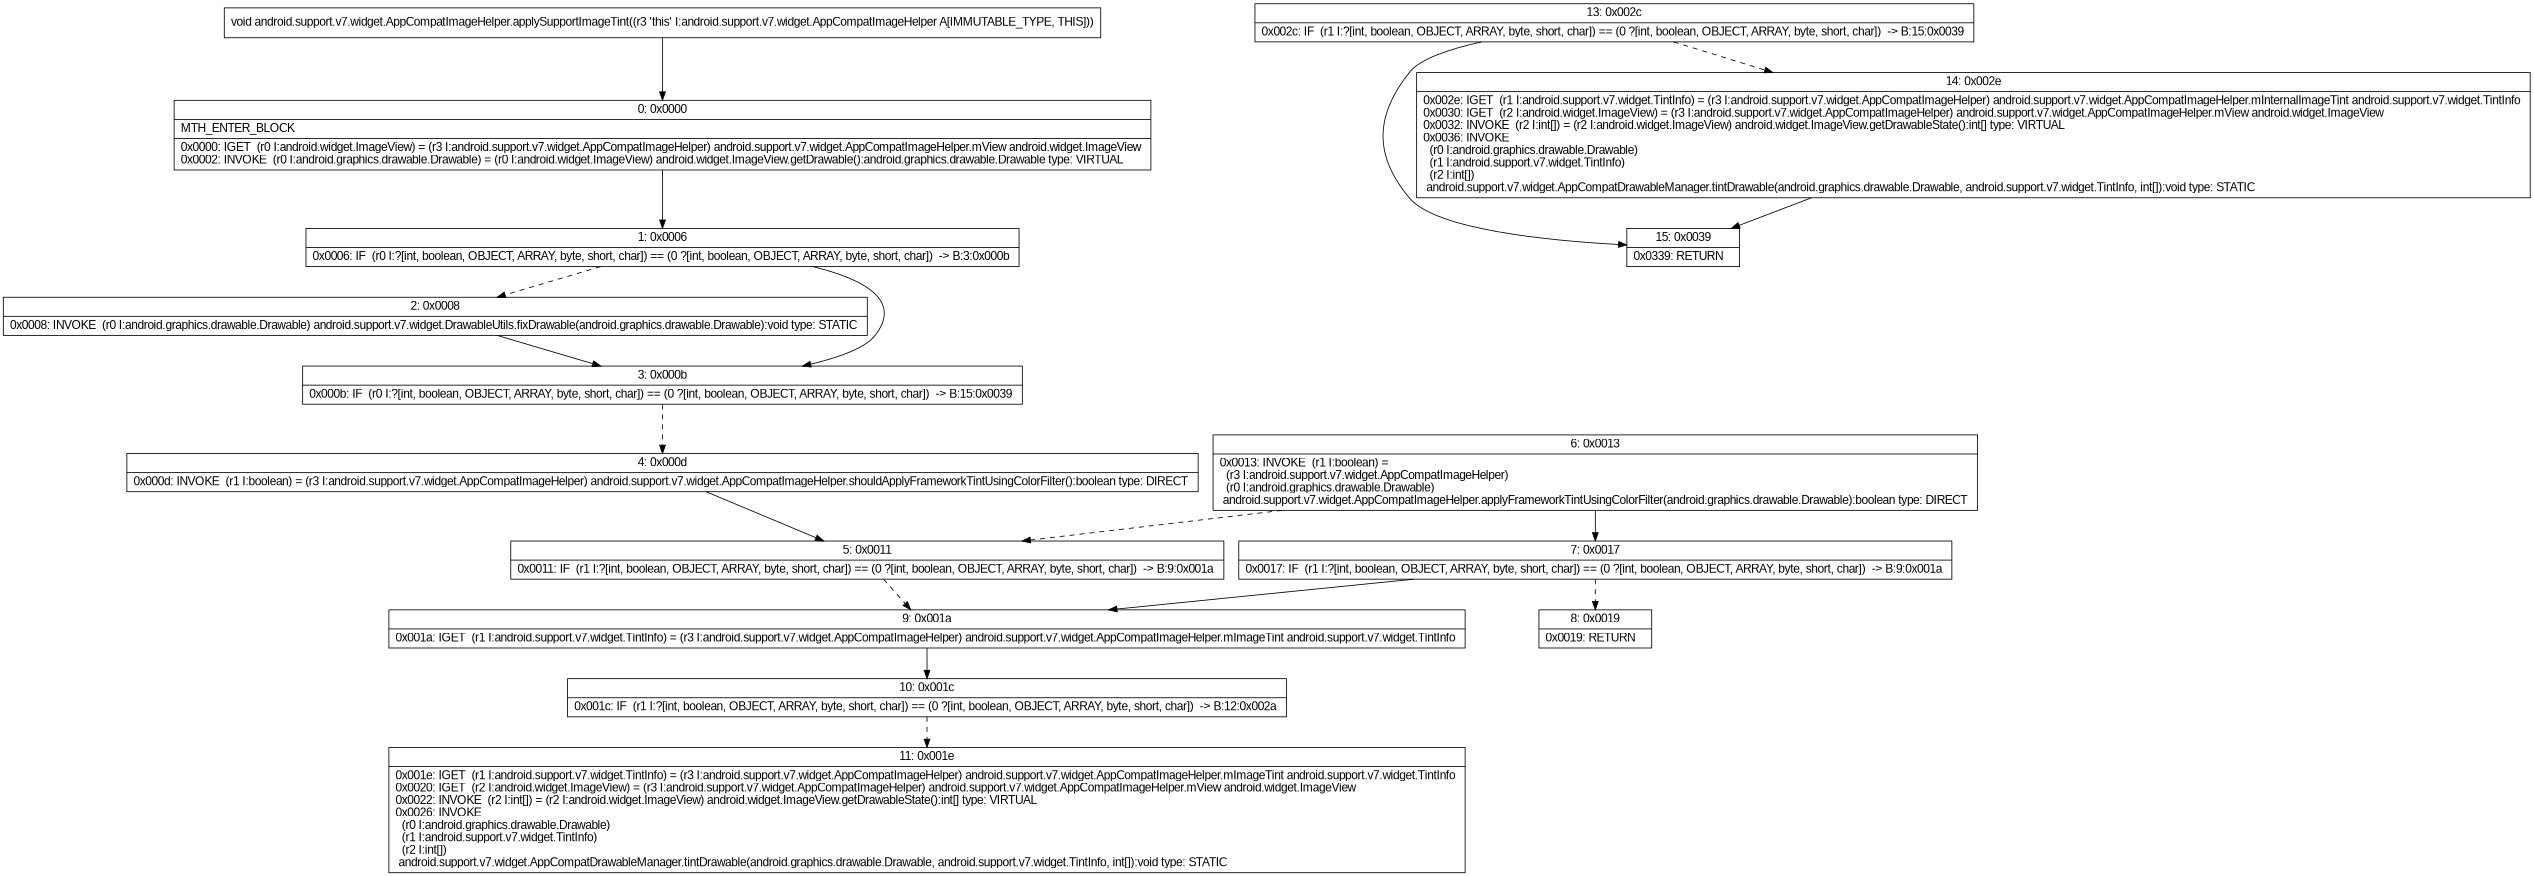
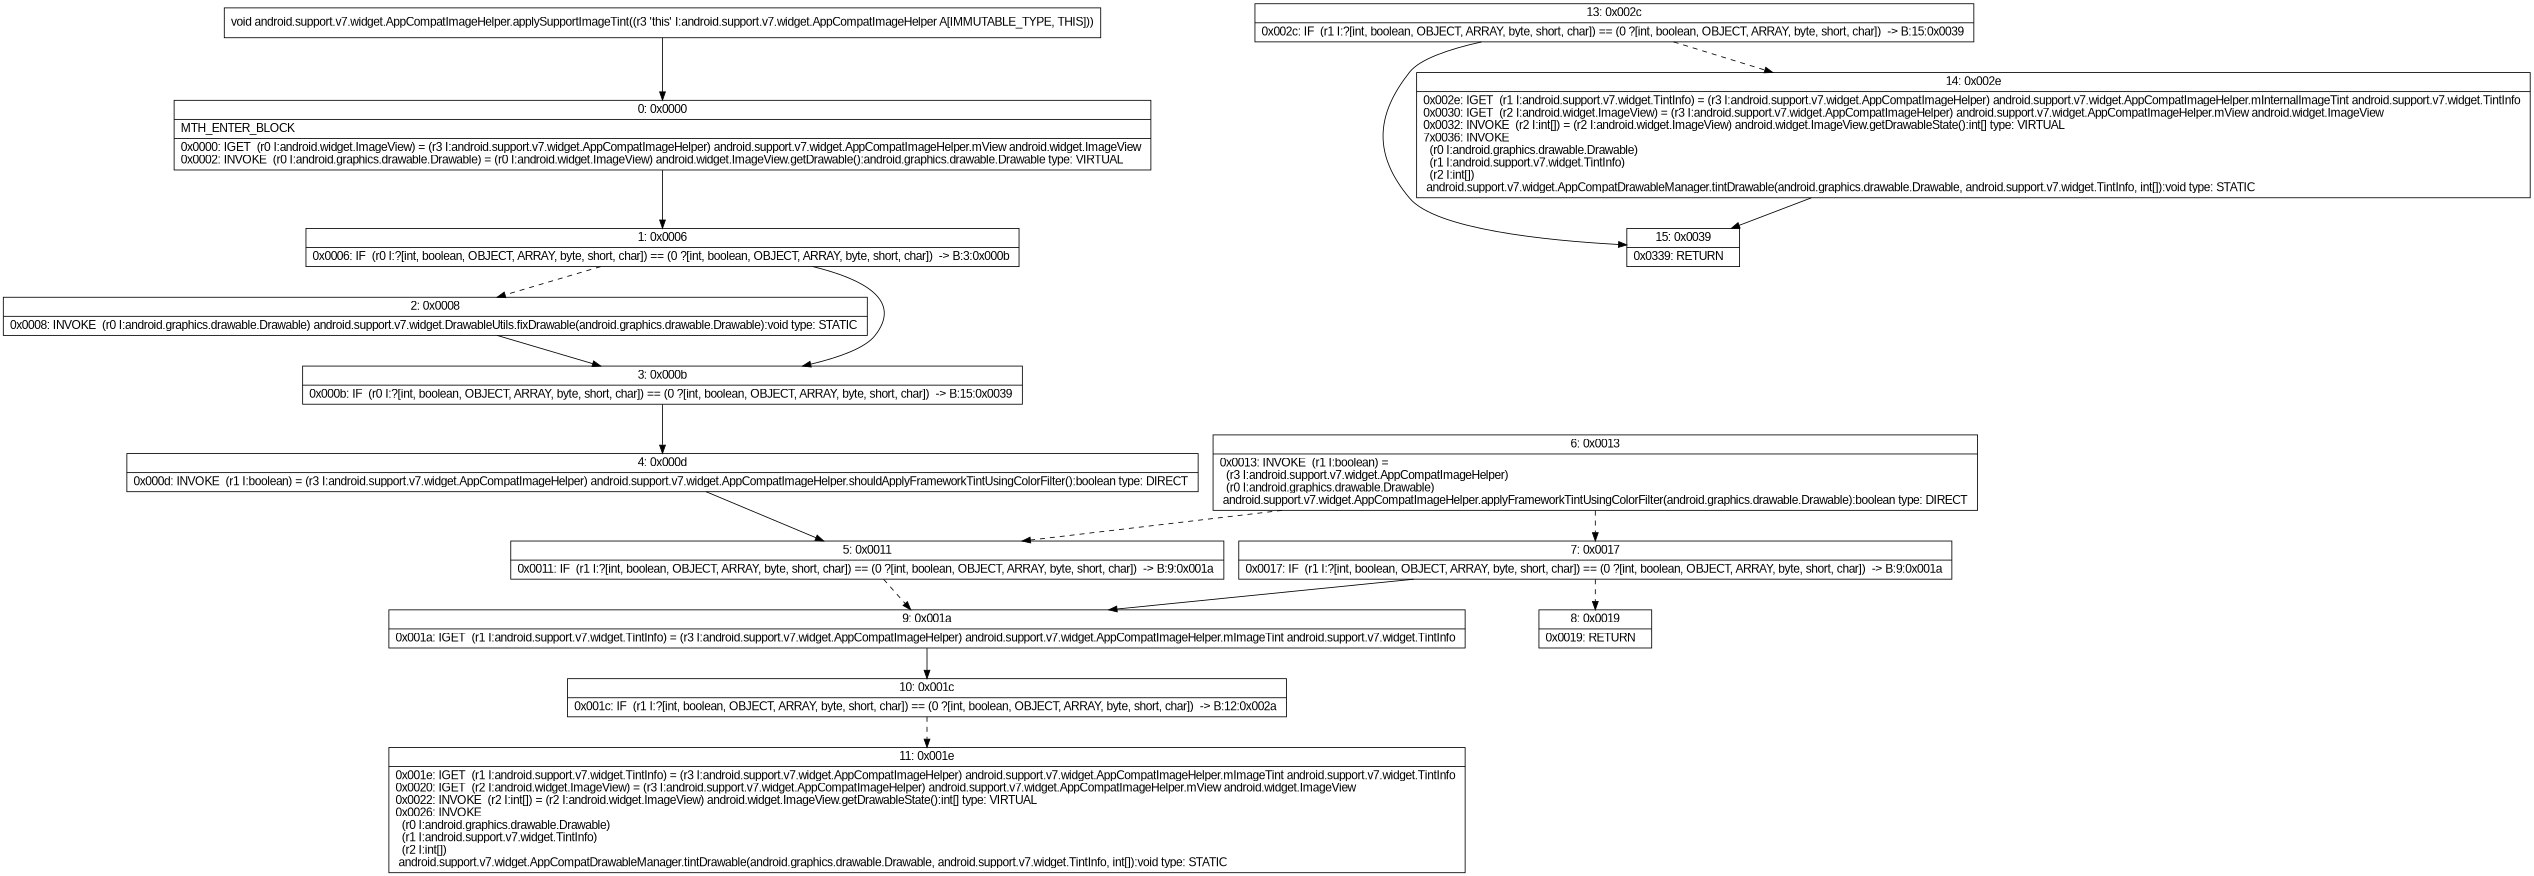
  digraph {
    fontname="Liberation Sans"
    node [fontname="Liberation Sans" shape=record]
    edge [fontname="Liberation Sans"]
    n1 [label="{0\:\ 0x0000|MTH_ENTER_BLOCK\l|0x0000: IGET  (r0 I:android.widget.ImageView) = (r3 I:android.support.v7.widget.AppCompatImageHelper) android.support.v7.widget.AppCompatImageHelper.mView android.widget.ImageView \l0x0002: INVOKE  (r0 I:android.graphics.drawable.Drawable) = (r0 I:android.widget.ImageView) android.widget.ImageView.getDrawable():android.graphics.drawable.Drawable type: VIRTUAL \l}"]
    n2 [label="{1\:\ 0x0006|0x0006: IF  (r0 I:?[int, boolean, OBJECT, ARRAY, byte, short, char]) == (0 ?[int, boolean, OBJECT, ARRAY, byte, short, char])  \-\> B:3:0x000b \l}"]
    n3 [label="{2\:\ 0x0008|0x0008: INVOKE  (r0 I:android.graphics.drawable.Drawable) android.support.v7.widget.DrawableUtils.fixDrawable(android.graphics.drawable.Drawable):void type: STATIC \l}"]
    n4 [label="{3\:\ 0x000b|0x000b: IF  (r0 I:?[int, boolean, OBJECT, ARRAY, byte, short, char]) == (0 ?[int, boolean, OBJECT, ARRAY, byte, short, char])  \-\> B:15:0x0039 \l}"]
    n5 [label="{4\:\ 0x000d|0x000d: INVOKE  (r1 I:boolean) = (r3 I:android.support.v7.widget.AppCompatImageHelper) android.support.v7.widget.AppCompatImageHelper.shouldApplyFrameworkTintUsingColorFilter():boolean type: DIRECT \l}"]
    n6 [label="{5\:\ 0x0011|0x0011: IF  (r1 I:?[int, boolean, OBJECT, ARRAY, byte, short, char]) == (0 ?[int, boolean, OBJECT, ARRAY, byte, short, char])  \-\> B:9:0x001a \l}"]
    n7 [label="{15\:\ 0x0039|0x0339: RETURN   \l}"]
    n8 [label="{9\:\ 0x001a|0x001a: IGET  (r1 I:android.support.v7.widget.TintInfo) = (r3 I:android.support.v7.widget.AppCompatImageHelper) android.support.v7.widget.AppCompatImageHelper.mImageTint android.support.v7.widget.TintInfo \l}"]
    n9 [label="{6\:\ 0x0013|0x0013: INVOKE  (r1 I:boolean) = \l  (r3 I:android.support.v7.widget.AppCompatImageHelper)\l  (r0 I:android.graphics.drawable.Drawable)\l android.support.v7.widget.AppCompatImageHelper.applyFrameworkTintUsingColorFilter(android.graphics.drawable.Drawable):boolean type: DIRECT \l}"]
    n10 [label="{7\:\ 0x0017|0x0017: IF  (r1 I:?[int, boolean, OBJECT, ARRAY, byte, short, char]) == (0 ?[int, boolean, OBJECT, ARRAY, byte, short, char])  \-\> B:9:0x001a \l}"]
    n11 [label="{10\:\ 0x001c|0x001c: IF  (r1 I:?[int, boolean, OBJECT, ARRAY, byte, short, char]) == (0 ?[int, boolean, OBJECT, ARRAY, byte, short, char])  \-\> B:12:0x002a \l}"]
    n12 [label="{8\:\ 0x0019|0x0019: RETURN   \l}"]
    n13 [label="{11\:\ 0x001e|0x001e: IGET  (r1 I:android.support.v7.widget.TintInfo) = (r3 I:android.support.v7.widget.AppCompatImageHelper) android.support.v7.widget.AppCompatImageHelper.mImageTint android.support.v7.widget.TintInfo \l0x0020: IGET  (r2 I:android.widget.ImageView) = (r3 I:android.support.v7.widget.AppCompatImageHelper) android.support.v7.widget.AppCompatImageHelper.mView android.widget.ImageView \l0x0022: INVOKE  (r2 I:int[]) = (r2 I:android.widget.ImageView) android.widget.ImageView.getDrawableState():int[] type: VIRTUAL \l0x0026: INVOKE  \l  (r0 I:android.graphics.drawable.Drawable)\l  (r1 I:android.support.v7.widget.TintInfo)\l  (r2 I:int[])\l android.support.v7.widget.AppCompatDrawableManager.tintDrawable(android.graphics.drawable.Drawable, android.support.v7.widget.TintInfo, int[]):void type: STATIC \l}"]
    n14 [label="{13\:\ 0x002c|0x002c: IF  (r1 I:?[int, boolean, OBJECT, ARRAY, byte, short, char]) == (0 ?[int, boolean, OBJECT, ARRAY, byte, short, char])  \-\> B:15:0x0039 \l}"]
-   n15 [label="{14\:\ 0x002e|0x002e: IGET  (r1 I:android.support.v7.widget.TintInfo) = (r3 I:android.support.v7.widget.AppCompatImageHelper) android.support.v7.widget.AppCompatImageHelper.mInternalImageTint android.support.v7.widget.TintInfo \l0x0030: IGET  (r2 I:android.widget.ImageView) = (r3 I:android.support.v7.widget.AppCompatImageHelper) android.support.v7.widget.AppCompatImageHelper.mView android.widget.ImageView \l0x0032: INVOKE  (r2 I:int[]) = (r2 I:android.widget.ImageView) android.widget.ImageView.getDrawableState():int[] type: VIRTUAL \l0x0036: INVOKE  \l  (r0 I:android.graphics.drawable.Drawable)\l  (r1 I:android.support.v7.widget.TintInfo)\l  (r2 I:int[])\l android.support.v7.widget.AppCompatDrawableManager.tintDrawable(android.graphics.drawable.Drawable, android.support.v7.widget.TintInfo, int[]):void type: STATIC \l}"]
+   n15 [label="{14\:\ 0x002e|0x002e: IGET  (r1 I:android.support.v7.widget.TintInfo) = (r3 I:android.support.v7.widget.AppCompatImageHelper) android.support.v7.widget.AppCompatImageHelper.mInternalImageTint android.support.v7.widget.TintInfo \l0x0030: IGET  (r2 I:android.widget.ImageView) = (r3 I:android.support.v7.widget.AppCompatImageHelper) android.support.v7.widget.AppCompatImageHelper.mView android.widget.ImageView \l0x0032: INVOKE  (r2 I:int[]) = (r2 I:android.widget.ImageView) android.widget.ImageView.getDrawableState():int[] type: VIRTUAL \l7x0036: INVOKE  \l  (r0 I:android.graphics.drawable.Drawable)\l  (r1 I:android.support.v7.widget.TintInfo)\l  (r2 I:int[])\l android.support.v7.widget.AppCompatDrawableManager.tintDrawable(android.graphics.drawable.Drawable, android.support.v7.widget.TintInfo, int[]):void type: STATIC \l}"]
    n16 [label="{void android.support.v7.widget.AppCompatImageHelper.applySupportImageTint((r3 'this' I:android.support.v7.widget.AppCompatImageHelper A[IMMUTABLE_TYPE, THIS])) }"]
    n1 -> n2
    n2 -> n3 [style=dashed]
    n2 -> n4
    n3 -> n4
-   n4 -> n5 [style=dashed]
+   n4 -> n5 [style=solid]
    n5 -> n6
    n6 -> n8 [style=dashed]
    n8 -> n11
    n9 -> n6 [style=dashed]
-   n9 -> n10
+   n9 -> n10 [style=dashed]
    n10 -> n8
    n10 -> n12 [style=dashed]
    n11 -> n13 [style=dashed]
    n14 -> n7
    n14 -> n15 [style=dashed]
    n15 -> n7
    n16 -> n1
  }
